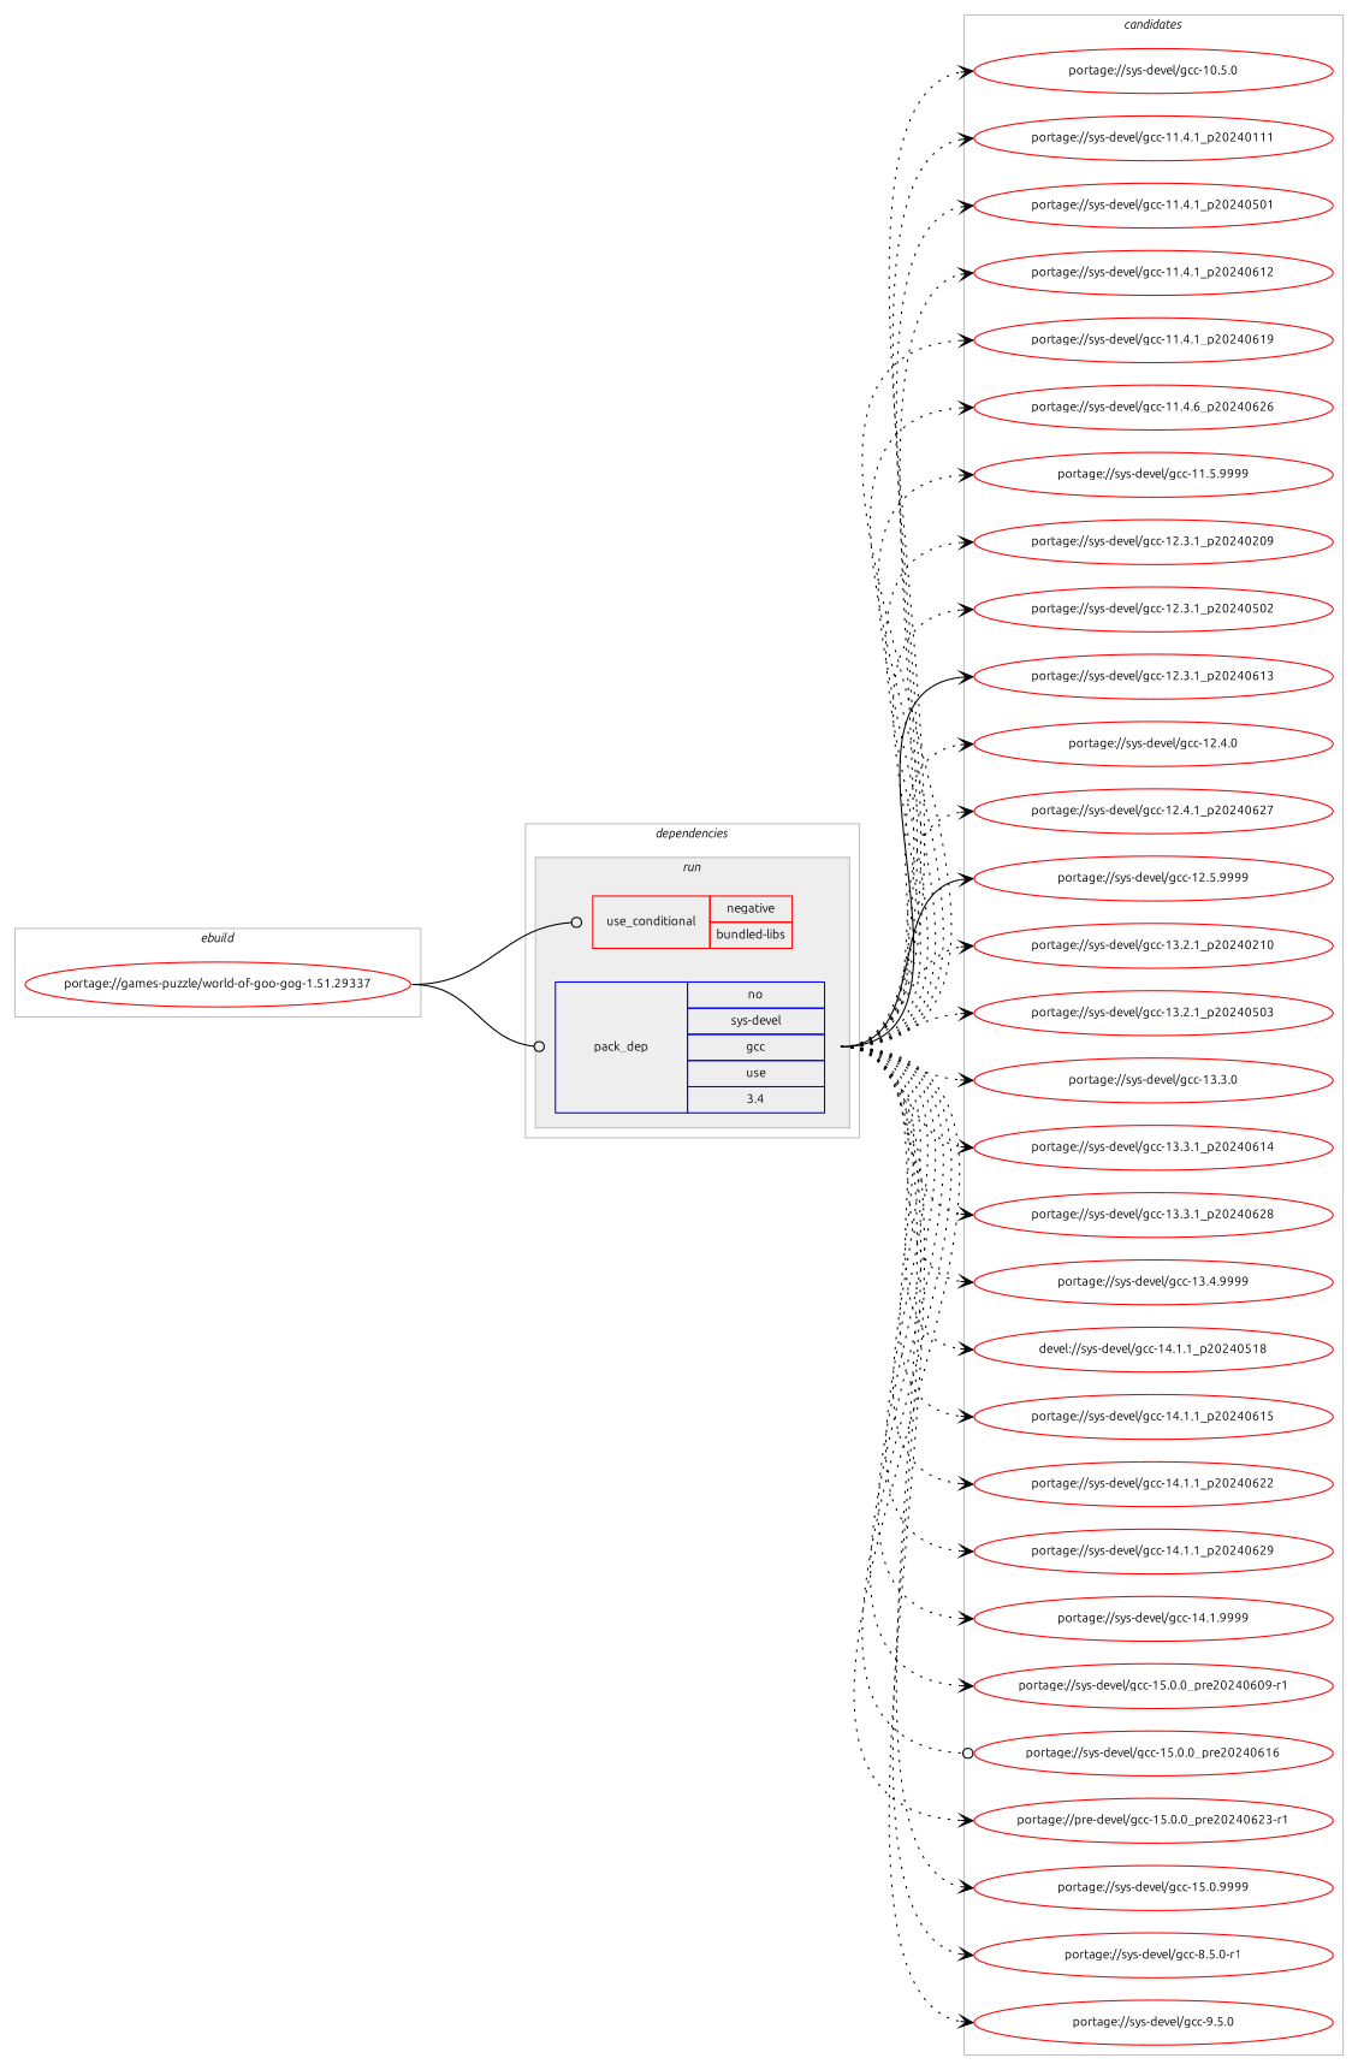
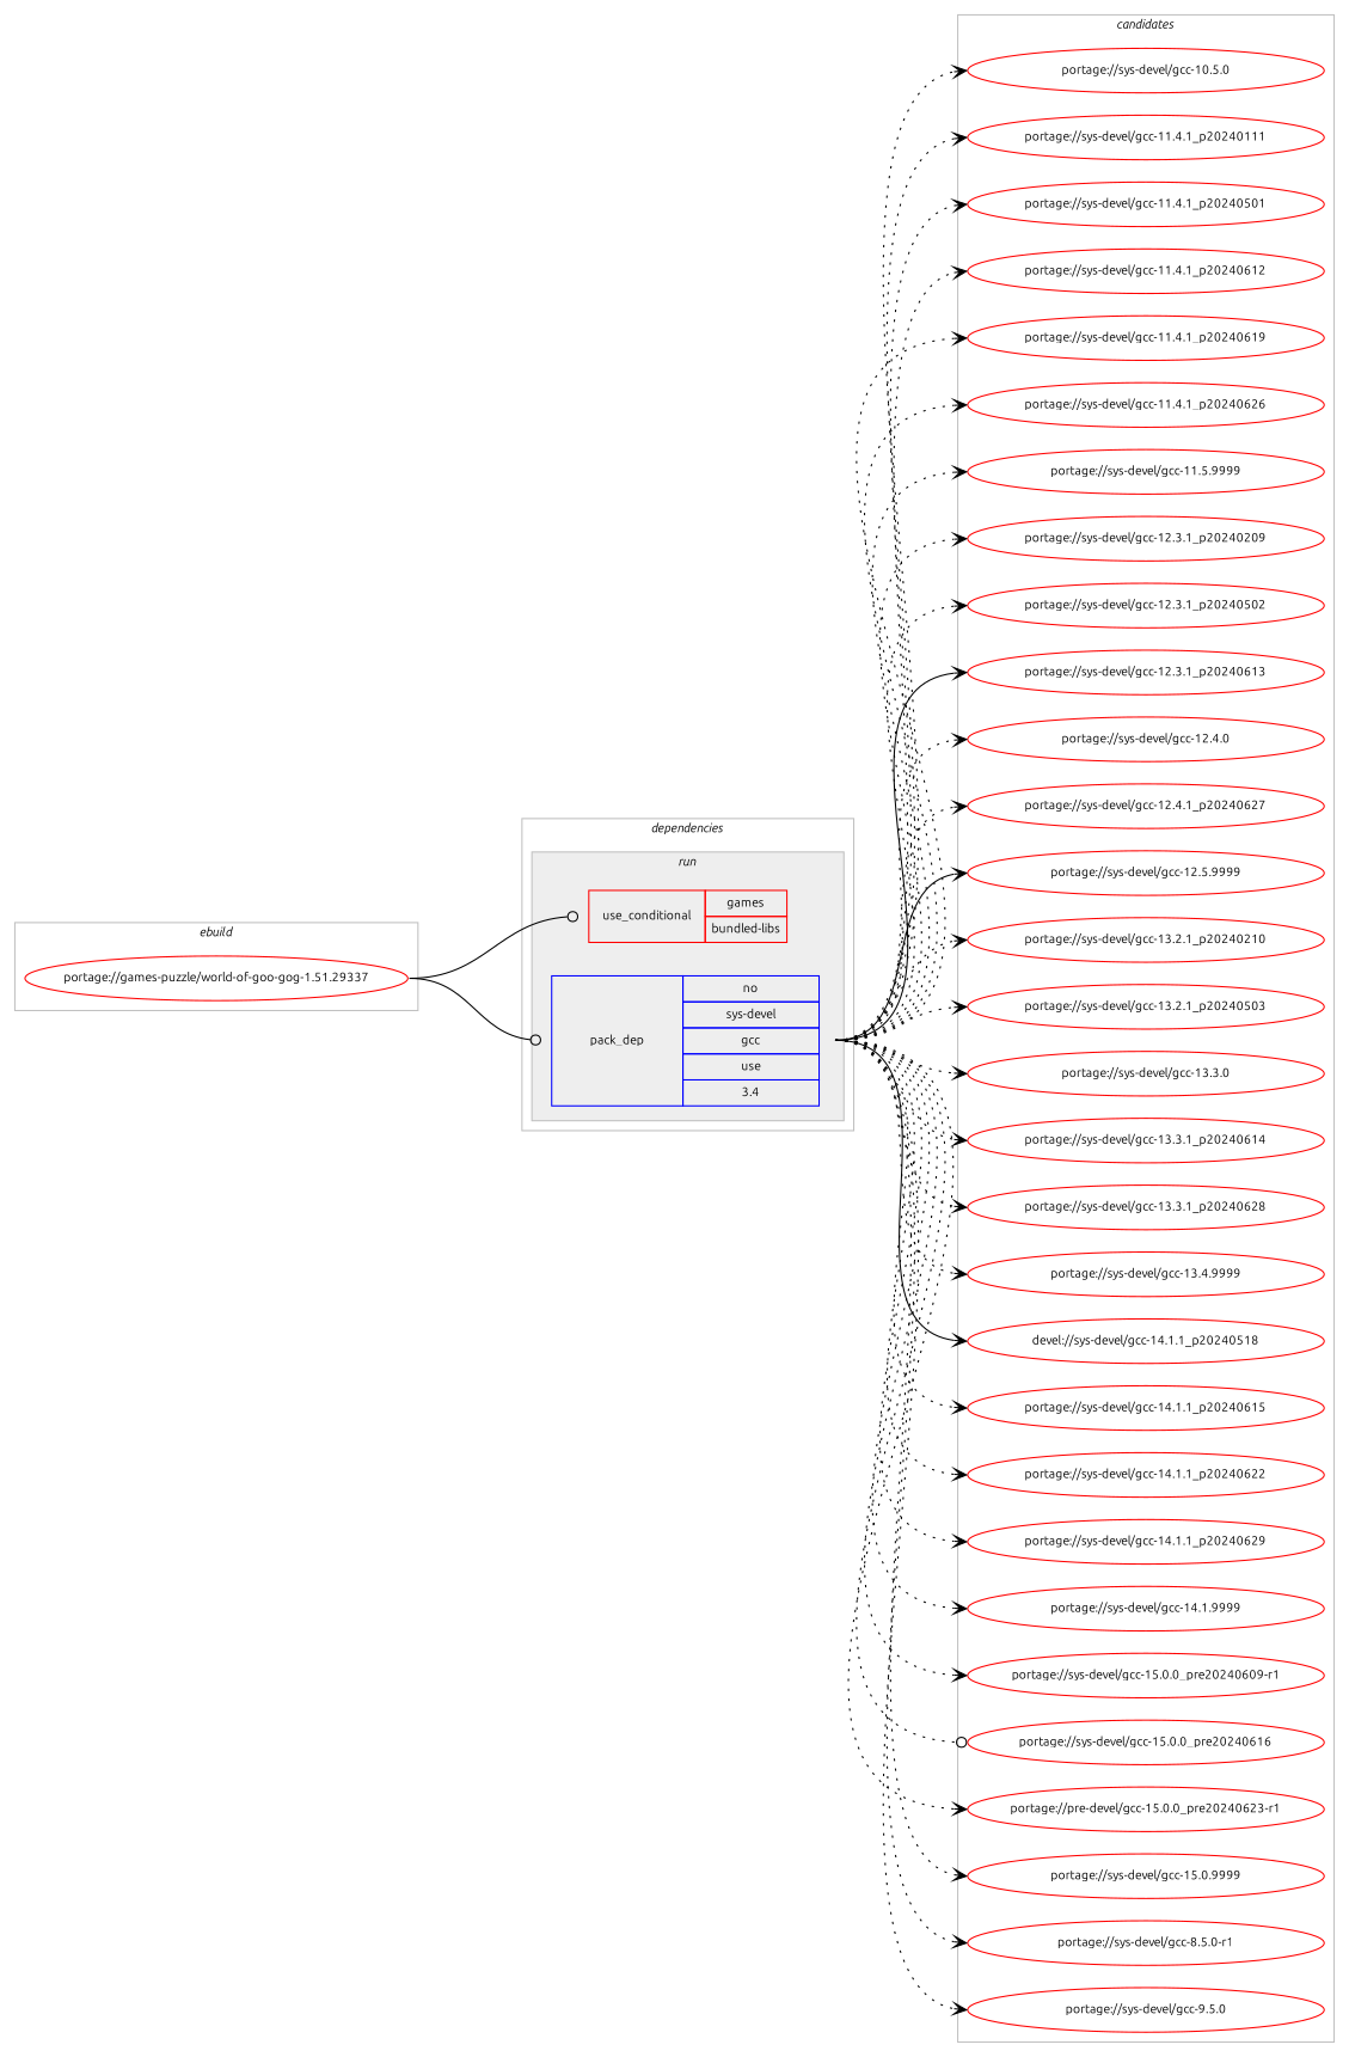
  digraph {
    compound=true
    concentrate=true
    fontname=Ubuntu
    fontsize=10
    newrank=true
    rankdir=LR
    ranksep=1.5
    node [color=red fontname=Ubuntu fontsize=10]
    edge [arrowhead=vee fontname=Ubuntu headport=w style=dotted tailport=e weight=100]
    n1 [label="portage://games-puzzle/world-of-goo-gog-1.51.29337" width=4]
-   n2 [label=<<TABLE BORDER="0" CELLBORDER="1" CELLSPACING="0" CELLPADDING="4"><TR><TD ROWSPAN="3" CELLPADDING="10">use_conditional</TD></TR><TR><TD>negative</TD></TR><TR><TD>bundled-libs</TD></TR></TABLE>> shape=none]
+   n2 [label=<<TABLE BORDER="0" CELLBORDER="1" CELLSPACING="0" CELLPADDING="4"><TR><TD ROWSPAN="3" CELLPADDING="10">use_conditional</TD></TR><TR><TD>games</TD></TR><TR><TD>bundled-libs</TD></TR></TABLE>> shape=none]
    n3 [color=blue label=<<TABLE BORDER="0" CELLBORDER="1" CELLSPACING="0" CELLPADDING="4" WIDTH="220"><TR><TD ROWSPAN="6" CELLPADDING="30">pack_dep</TD></TR><TR><TD WIDTH="110">no</TD></TR><TR><TD>sys-devel</TD></TR><TR><TD>gcc</TD></TR><TR><TD>use</TD></TR><TR><TD>3.4</TD></TR></TABLE>> shape=none]
    n4 [label="portage://sys-devel/gcc-10.5.0" width=4]
    n5 [label="portage://sys-devel/gcc-11.4.1_p20240111" width=4]
    n6 [label="portage://sys-devel/gcc-11.4.1_p20240501" width=4]
    n7 [label="portage://sys-devel/gcc-11.4.1_p20240612" width=4]
    n8 [label="portage://sys-devel/gcc-11.4.1_p20240619" width=4]
-   n9 [label="portage://sys-devel/gcc-11.4.6_p20240626" width=4]
+   n9 [label="portage://sys-devel/gcc-11.4.1_p20240626" width=4]
    n10 [label="portage://sys-devel/gcc-11.5.9999" width=4]
    n11 [label="portage://sys-devel/gcc-12.3.1_p20240209" width=4]
    n12 [label="portage://sys-devel/gcc-12.3.1_p20240502" width=4]
    n13 [label="portage://sys-devel/gcc-12.3.1_p20240613" width=4]
    n14 [label="portage://sys-devel/gcc-12.4.0" width=4]
    n15 [label="portage://sys-devel/gcc-12.4.1_p20240627" width=4]
    n16 [label="portage://sys-devel/gcc-12.5.9999" width=4]
    n17 [label="portage://sys-devel/gcc-13.2.1_p20240210" width=4]
    n18 [label="portage://sys-devel/gcc-13.2.1_p20240503" width=4]
    n19 [label="portage://sys-devel/gcc-13.3.0" width=4]
    n20 [label="portage://sys-devel/gcc-13.3.1_p20240614" width=4]
    n21 [label="portage://sys-devel/gcc-13.3.1_p20240628" width=4]
    n22 [label="portage://sys-devel/gcc-13.4.9999" width=4]
    n23 [label="devel://sys-devel/gcc-14.1.1_p20240518" width=4]
    n24 [label="portage://sys-devel/gcc-14.1.1_p20240615" width=4]
    n25 [label="portage://sys-devel/gcc-14.1.1_p20240622" width=4]
    n26 [label="portage://sys-devel/gcc-14.1.1_p20240629" width=4]
    n27 [label="portage://sys-devel/gcc-14.1.9999" width=4]
    n28 [label="portage://sys-devel/gcc-15.0.0_pre20240609-r1" width=4]
    n29 [label="portage://sys-devel/gcc-15.0.0_pre20240616" width=4]
    n30 [label="portage://pre-devel/gcc-15.0.0_pre20240623-r1" width=4]
    n31 [label="portage://sys-devel/gcc-15.0.9999" width=4]
    n32 [label="portage://sys-devel/gcc-8.5.0-r1" width=4]
    n33 [label="portage://sys-devel/gcc-9.5.0" width=4]
    subgraph cluster_1 {
      color=gray
      label=<<i>ebuild</i>>
      rank=same
      n1
    }
    subgraph cluster_2 {
      color=gray
      label=<<i>dependencies</i>>
      subgraph cluster_3 {
        color=gray
        fillcolor="#eeeeee"
        label=<<i>compile</i>>
        style=filled
      }
      subgraph cluster_4 {
        color=gray
        fillcolor="#eeeeee"
        label=<<i>compile and run</i>>
        style=filled
      }
      subgraph cluster_5 {
        color=gray
        fillcolor="#eeeeee"
        label=<<i>run</i>>
        style=filled
        subgraph sub_6 {
          color=gray
          fillcolor="#eeeeee"
          label=<<i>run</i>>
          style=filled
          n2
        }
        subgraph sub_7 {
          color=gray
          fillcolor="#eeeeee"
          label=<<i>run</i>>
          style=filled
          n3
        }
      }
    }
    subgraph cluster_8 {
      color=gray
      label=<<i>candidates</i>>
      rank=same
      subgraph sub_9 {
        color=black
        label=<<i>candidates</i>>
        nodesep=1
        rank=same
        n4
        n5
        n6
        n7
        n8
        n9
        n10
        n11
        n12
        n13
        n14
        n15
        n16
        n17
        n18
        n19
        n20
        n21
        n22
        n23
        n24
        n25
        n26
        n27
        n28
        n29
        n30
        n31
        n32
        n33
      }
    }
    n1 -> n2 [arrowhead=odot style=solid weight=20]
    n1 -> n3 [arrowhead=odot style=solid weight=20]
    n3 -> n4
    n3 -> n5
    n3 -> n6
    n3 -> n7
    n3 -> n8
    n3 -> n9
    n3 -> n10
    n3 -> n11
    n3 -> n12
    n3 -> n13 [style=solid]
    n3 -> n14
    n3 -> n15
    n3 -> n16 [style=solid]
    n3 -> n17
    n3 -> n18
    n3 -> n19
    n3 -> n20
    n3 -> n21
    n3 -> n22
-   n3 -> n23
+   n3 -> n23 [style=solid]
    n3 -> n24
    n3 -> n25
    n3 -> n26
    n3 -> n27
    n3 -> n28
    n3 -> n29 [arrowhead=odot]
    n3 -> n30
    n3 -> n31
    n3 -> n32
    n3 -> n33
  }
